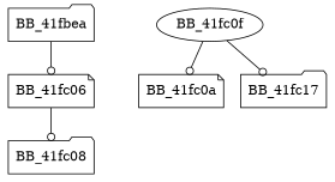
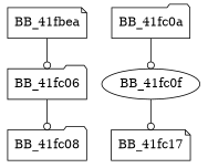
  digraph {
    node [shape=folder]
    edge [arrowhead=odot]
-   BB_41fbea
-   BB_41fc06 [shape=note]
+   BB_41fbea [shape=note]
+   BB_41fc06
    BB_41fc08
-   BB_41fc0a [shape=note]
+   BB_41fc0a
    BB_41fc0f [shape=ellipse]
-   BB_41fc17
+   BB_41fc17 [shape=note]
    BB_41fbea -> BB_41fc06
    BB_41fc06 -> BB_41fc08
-   BB_41fc0f -> BB_41fc0a
+   BB_41fc0a -> BB_41fc0f
    BB_41fc0f -> BB_41fc17
  }
